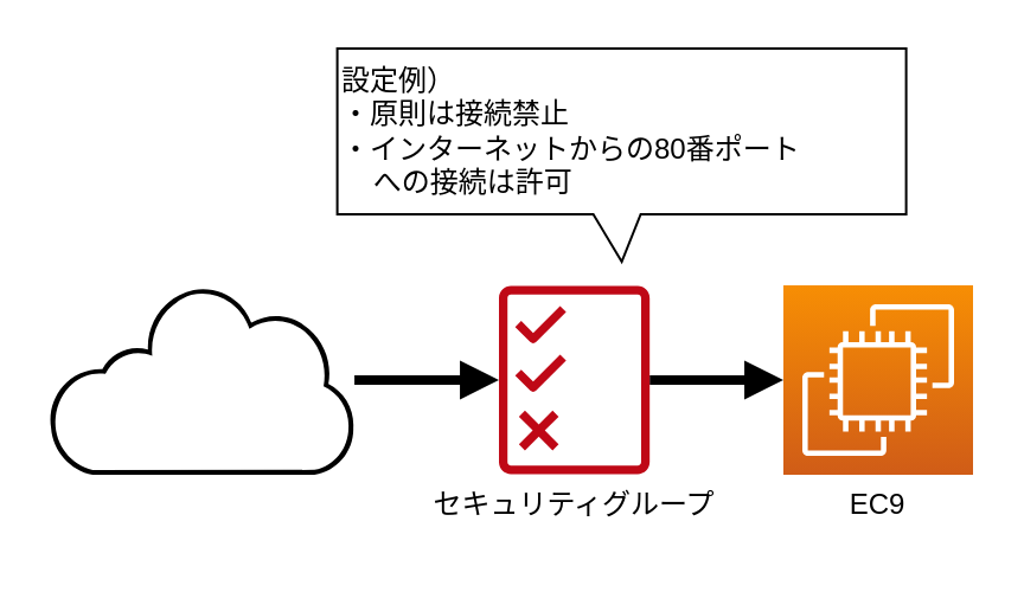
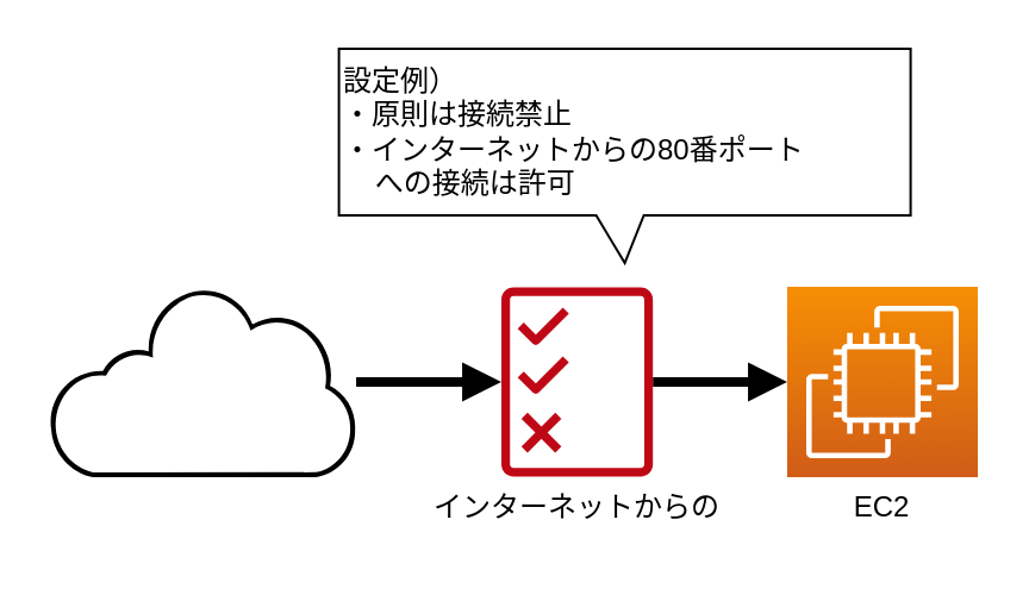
  <mxCell id="0" />
  <mxCell id="1" parent="0" />
  <mxCell id="2" value="" style="sketch=0;points=[[0,0,0],[0.25,0,0],[0.5,0,0],[0.75,0,0],[1,0,0],[0,1,0],[0.25,1,0],[0.5,1,0],[0.75,1,0],[1,1,0],[0,0.25,0],[0,0.5,0],[0,0.75,0],[1,0.25,0],[1,0.5,0],[1,0.75,0]];outlineConnect=0;fontColor=#232F3E;gradientColor=#F78E04;gradientDirection=north;fillColor=#D05C17;strokeColor=#ffffff;dashed=0;verticalLabelPosition=bottom;verticalAlign=top;align=center;html=1;fontSize=12;fontStyle=0;aspect=fixed;shape=mxgraph.aws4.resourceIcon;resIcon=mxgraph.aws4.ec2;" parent="1" vertex="1"><mxGeometry x="330" y="120" width="80" height="80" as="geometry" /></mxCell>
- <mxCell id="3" value="EC9" style="text;html=1;strokeColor=none;fillColor=none;align=center;verticalAlign=middle;whiteSpace=wrap;rounded=0;" parent="1" vertex="1"><mxGeometry x="330" y="198" width="80" height="30" as="geometry" /></mxCell>
+ <mxCell id="3" value="EC2" style="text;html=1;strokeColor=none;fillColor=none;align=center;verticalAlign=middle;whiteSpace=wrap;rounded=0;" parent="1" vertex="1"><mxGeometry x="330" y="198" width="80" height="30" as="geometry" /></mxCell>
  <mxCell id="4" style="edgeStyle=orthogonalEdgeStyle;rounded=0;orthogonalLoop=1;jettySize=auto;html=1;entryX=0;entryY=0.5;entryDx=0;entryDy=0;entryPerimeter=0;strokeWidth=4;endArrow=block;endFill=1;" parent="1" source="5" target="2" edge="1"><mxGeometry relative="1" as="geometry" /></mxCell>
  <mxCell id="5" value="" style="sketch=0;outlineConnect=0;fontColor=#232F3E;gradientColor=none;fillColor=#BF0816;strokeColor=none;dashed=0;verticalLabelPosition=bottom;verticalAlign=top;align=center;html=1;fontSize=12;fontStyle=0;aspect=fixed;pointerEvents=1;shape=mxgraph.aws4.permissions;" parent="1" vertex="1"><mxGeometry x="210" y="120" width="63.59" height="80" as="geometry" /></mxCell>
  <mxCell id="6" style="edgeStyle=orthogonalEdgeStyle;rounded=0;orthogonalLoop=1;jettySize=auto;html=1;strokeWidth=4;endArrow=block;endFill=1;" parent="1" source="7" target="5" edge="1"><mxGeometry relative="1" as="geometry" /></mxCell>
  <mxCell id="7" value="" style="sketch=0;aspect=fixed;pointerEvents=1;shadow=0;dashed=0;html=1;strokeColor=none;labelPosition=center;verticalLabelPosition=bottom;verticalAlign=top;align=center;fillColor=#000000;shape=mxgraph.mscae.enterprise.internet_hollow" parent="1" vertex="1"><mxGeometry x="20" y="120" width="129.03" height="80" as="geometry" /></mxCell>
- <mxCell id="8" value="セキュリティグループ" style="text;html=1;strokeColor=none;fillColor=none;align=center;verticalAlign=middle;whiteSpace=wrap;rounded=0;" parent="1" vertex="1"><mxGeometry x="176.8" y="198" width="130" height="30" as="geometry" /></mxCell>
+ <mxCell id="8" value="インターネットからの" style="text;html=1;strokeColor=none;fillColor=none;align=center;verticalAlign=middle;whiteSpace=wrap;rounded=0;" parent="1" vertex="1"><mxGeometry x="176.8" y="198" width="130" height="30" as="geometry" /></mxCell>
  <mxCell id="9" value="設定例）&lt;br&gt;・原則は接続禁止&lt;br&gt;・インターネットからの80番ポート&lt;br&gt;&amp;nbsp; &amp;nbsp; への接続は許可" style="shape=callout;whiteSpace=wrap;perimeter=calloutPerimeter;align=left;size=20;position=0.45;html=1;position2=0.5;base=20;" vertex="1" parent="1"><mxGeometry x="141.8" y="20" width="240" height="90" as="geometry" /></mxCell>
